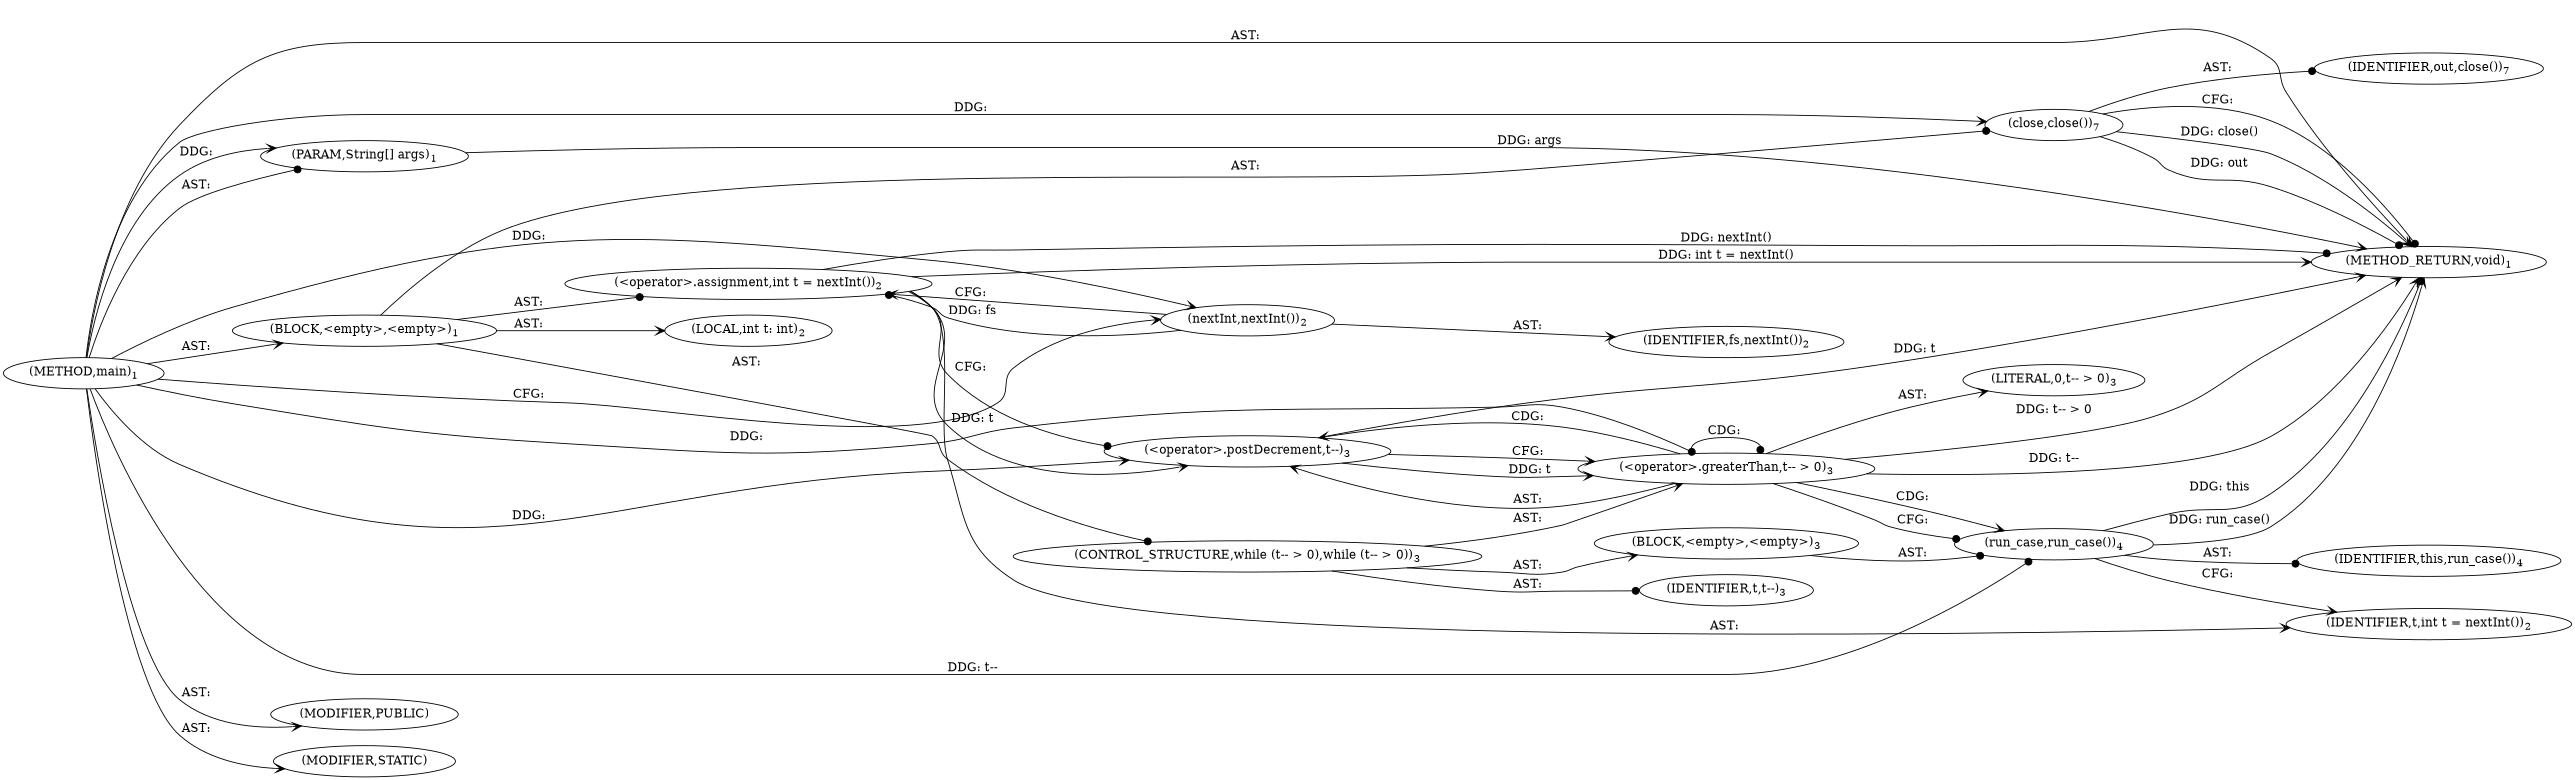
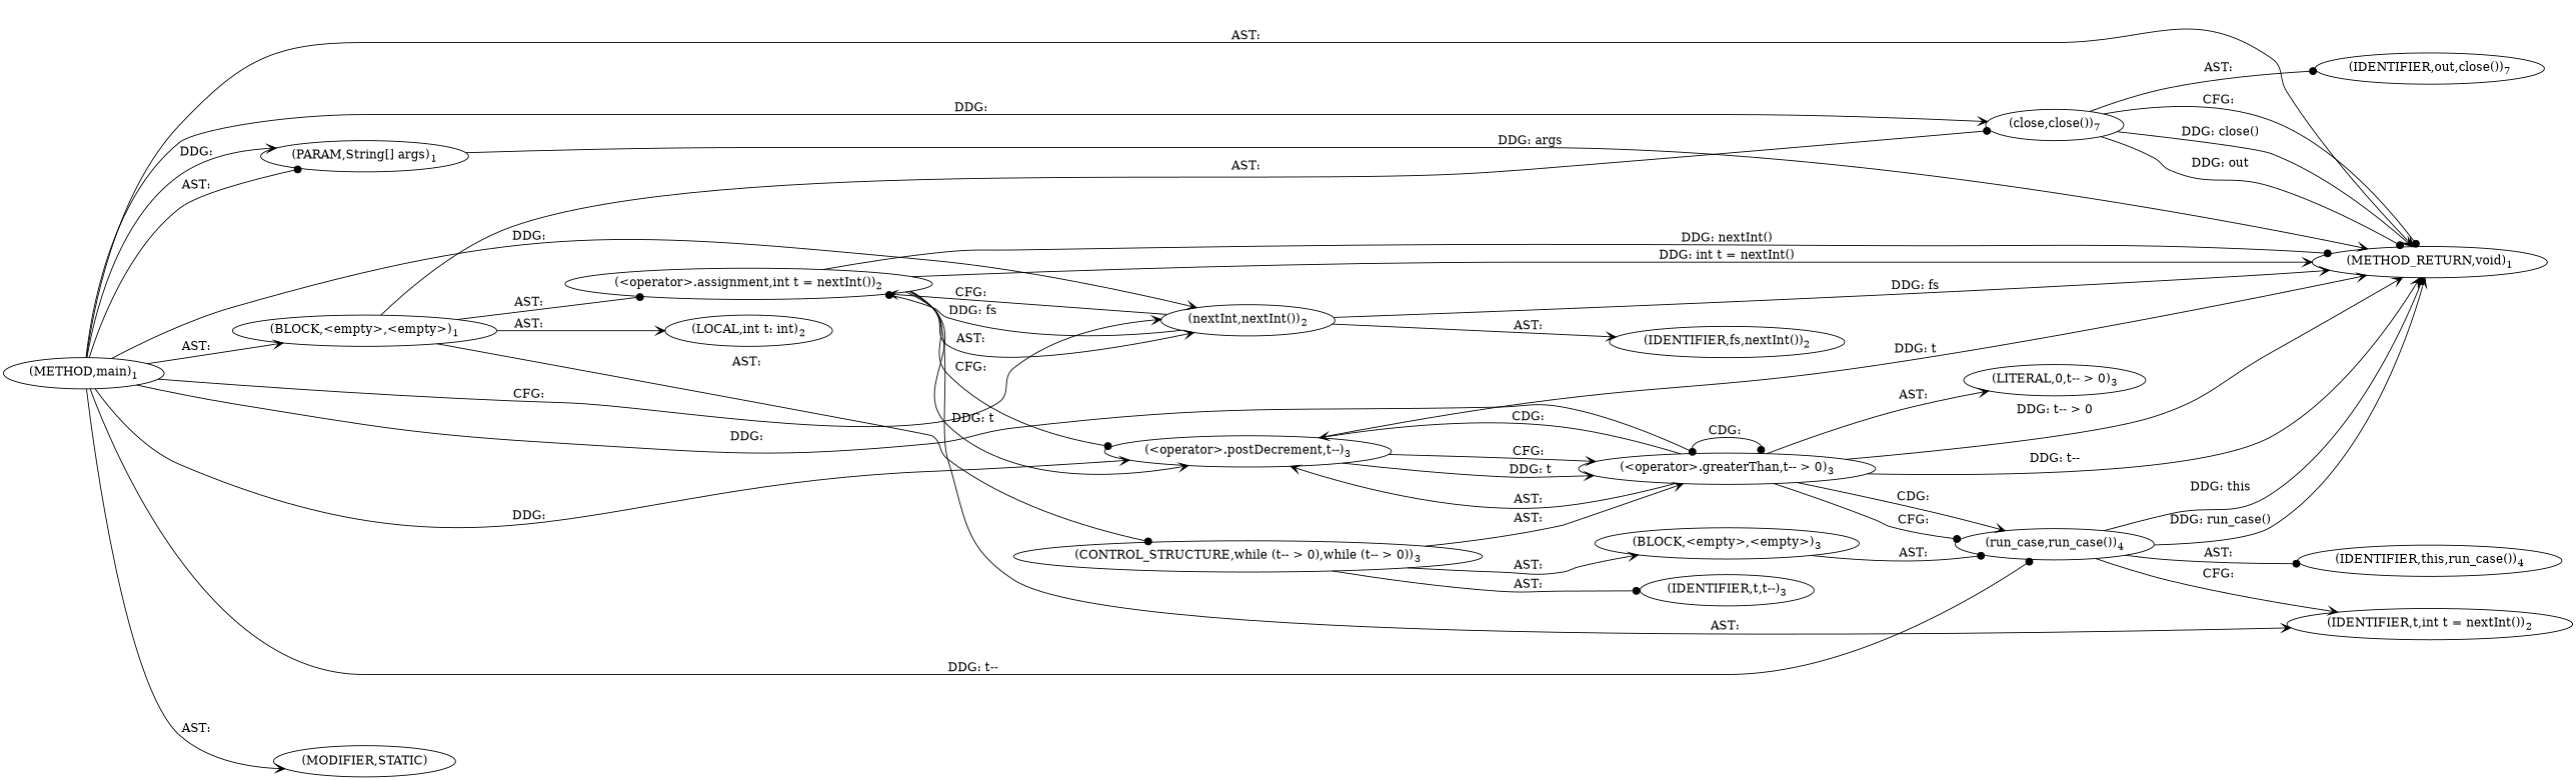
  digraph {
    rankdir=LR
    edge [arrowhead=vee]
    n1 [label=<(METHOD,main)<SUB>1</SUB>>]
    n2 [label=<(PARAM,String[] args)<SUB>1</SUB>>]
    n3 [label=<(BLOCK,&lt;empty&gt;,&lt;empty&gt;)<SUB>1</SUB>>]
    n4 [label=<(nextInt,nextInt())<SUB>2</SUB>>]
    n5 [label=<(&lt;operator&gt;.greaterThan,t-- &gt; 0)<SUB>3</SUB>>]
    n6 [label=<(&lt;operator&gt;.postDecrement,t--)<SUB>3</SUB>>]
    n7 [label=<(run_case,run_case())<SUB>4</SUB>>]
    n8 [label=<(close,close())<SUB>7</SUB>>]
-   n9 [label=<(MODIFIER,PUBLIC)>]
    n10 [label=<(MODIFIER,STATIC)>]
    n11 [label=<(METHOD_RETURN,void)<SUB>1</SUB>>]
    n12 [label=<(LOCAL,int t: int)<SUB>2</SUB>>]
    n13 [label=<(&lt;operator&gt;.assignment,int t = nextInt())<SUB>2</SUB>>]
    n14 [label=<(CONTROL_STRUCTURE,while (t-- &gt; 0),while (t-- &gt; 0))<SUB>3</SUB>>]
    n15 [label=<(IDENTIFIER,fs,nextInt())<SUB>2</SUB>>]
    n16 [label=<(LITERAL,0,t-- &gt; 0)<SUB>3</SUB>>]
    n17 [label=<(IDENTIFIER,t,int t = nextInt())<SUB>2</SUB>>]
    n18 [label=<(IDENTIFIER,this,run_case())<SUB>4</SUB>>]
    n19 [label=<(IDENTIFIER,out,close())<SUB>7</SUB>>]
    n20 [label=<(BLOCK,&lt;empty&gt;,&lt;empty&gt;)<SUB>3</SUB>>]
    n21 [label=<(IDENTIFIER,t,t--)<SUB>3</SUB>>]
    n1 -> n2 [arrowhead=dot label="AST: "]
    n1 -> n2 [label="DDG: "]
    n1 -> n3 [label="AST: "]
    n1 -> n4 [label="CFG: "]
    n1 -> n4 [label="DDG: "]
    n1 -> n5 [arrowhead=dot label="DDG: "]
    n1 -> n6 [label="DDG: "]
    n1 -> n7 [arrowhead=dot label="DDG: t--"]
    n1 -> n8 [label="DDG: "]
-   n1 -> n9 [label="AST: "]
    n1 -> n10 [label="AST: "]
    n1 -> n11 [label="AST: "]
    n2 -> n11 [label="DDG: args"]
    n3 -> n8 [arrowhead=dot label="AST: "]
    n3 -> n12 [label="AST: "]
    n3 -> n13 [arrowhead=dot label="AST: "]
    n3 -> n14 [arrowhead=dot label="AST: "]
+   n4 -> n11 [label="DDG: fs"]
    n4 -> n13 [label="CFG: "]
    n4 -> n13 [arrowhead=dot label="DDG: fs"]
    n4 -> n15 [label="AST: "]
    n5 -> n5 [arrowhead=dot label="CDG: "]
    n5 -> n6 [label="AST: "]
    n5 -> n6 [label="CDG: "]
    n5 -> n7 [arrowhead=dot label="CFG: "]
    n5 -> n7 [label="CDG: "]
    n5 -> n11 [label="DDG: t--"]
    n5 -> n11 [label="DDG: t-- &gt; 0"]
    n5 -> n16 [label="AST: "]
    n6 -> n5 [label="CFG: "]
    n6 -> n5 [label="DDG: t"]
    n6 -> n11 [label="DDG: t"]
    n7 -> n11 [label="DDG: run_case()"]
    n7 -> n11 [arrowhead=dot label="DDG: this"]
    n7 -> n17 [label="CFG: "]
    n7 -> n18 [arrowhead=dot label="AST: "]
    n8 -> n11 [arrowhead=dot label="CFG: "]
    n8 -> n11 [label="DDG: close()"]
    n8 -> n11 [arrowhead=dot label="DDG: out"]
    n8 -> n19 [arrowhead=dot label="AST: "]
+   n13 -> n4 [label="AST: "]
    n13 -> n6 [arrowhead=dot label="CFG: "]
    n13 -> n6 [label="DDG: t"]
    n13 -> n11 [arrowhead=dot label="DDG: nextInt()"]
    n13 -> n11 [label="DDG: int t = nextInt()"]
    n13 -> n17 [label="AST: "]
    n14 -> n5 [label="AST: "]
    n14 -> n20 [label="AST: "]
    n14 -> n21 [arrowhead=dot label="AST: "]
    n20 -> n7 [arrowhead=dot label="AST: "]
  }
